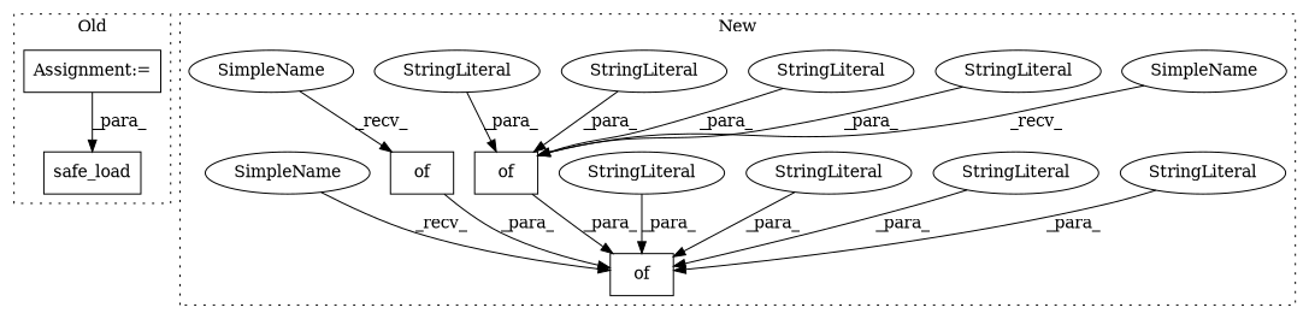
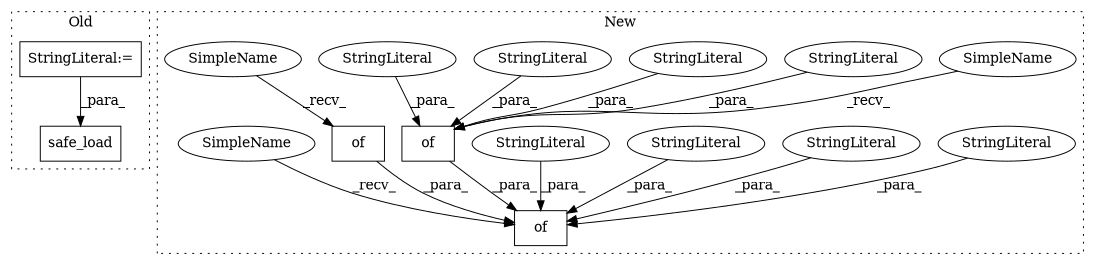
  digraph {
    node [a=45 l="3,1" shape=ellipse]
    n1 [a=32 l="10,1" label=safe_load s="323,341" shape=box]
-   n2 [a=7 l=1 label="Assignment:=" s=302 shape=box]
+   n2 [a=7 l=1 label="StringLiteral:=" s=302 shape=box]
    n3 [a=32 label=of s="375,475" shape=box]
    n4 [l=7 label=StringLiteral s=378]
    n5 [a=32 label=of s="300,340" shape=box]
    n6 [l=18 label=StringLiteral s=457]
    n7 [l=23 label=StringLiteral s=401]
    n8 [l=8 label=StringLiteral s=448]
    n9 [a=32 label=of s="218,647" shape=box]
    n10 [l=6 label=StringLiteral s=580]
    n11 [l=26 label=StringLiteral s=233]
    n12 [l=10 label=StringLiteral s=343]
    n13 [l=9 label=StringLiteral s=221]
    n14 [a=42 l=3 label=SimpleName s=296]
    n15 [a=42 l=3 label=SimpleName s=371]
    n16 [a=42 l=3 label=SimpleName s=214]
    subgraph cluster_1 {
      label=Old
      style=dotted
      n1
      n2
    }
    subgraph cluster_2 {
      label=New
      style=dotted
      n3
      n4
      n5
      n6
      n7
      n8
      n9
      n10
      n11
      n12
      n13
      n14
      n15
      n16
    }
    n2 -> n1 [label=_para_]
    n3 -> n9 [label=_para_]
    n4 -> n3 [label=_para_]
    n5 -> n9 [label=_para_]
    n6 -> n3 [label=_para_]
    n7 -> n3 [label=_para_]
    n8 -> n3 [label=_para_]
    n10 -> n9 [label=_para_]
    n11 -> n9 [label=_para_]
    n12 -> n9 [label=_para_]
    n13 -> n9 [label=_para_]
    n14 -> n5 [label=_recv_]
    n15 -> n3 [label=_recv_]
    n16 -> n9 [label=_recv_]
  }
